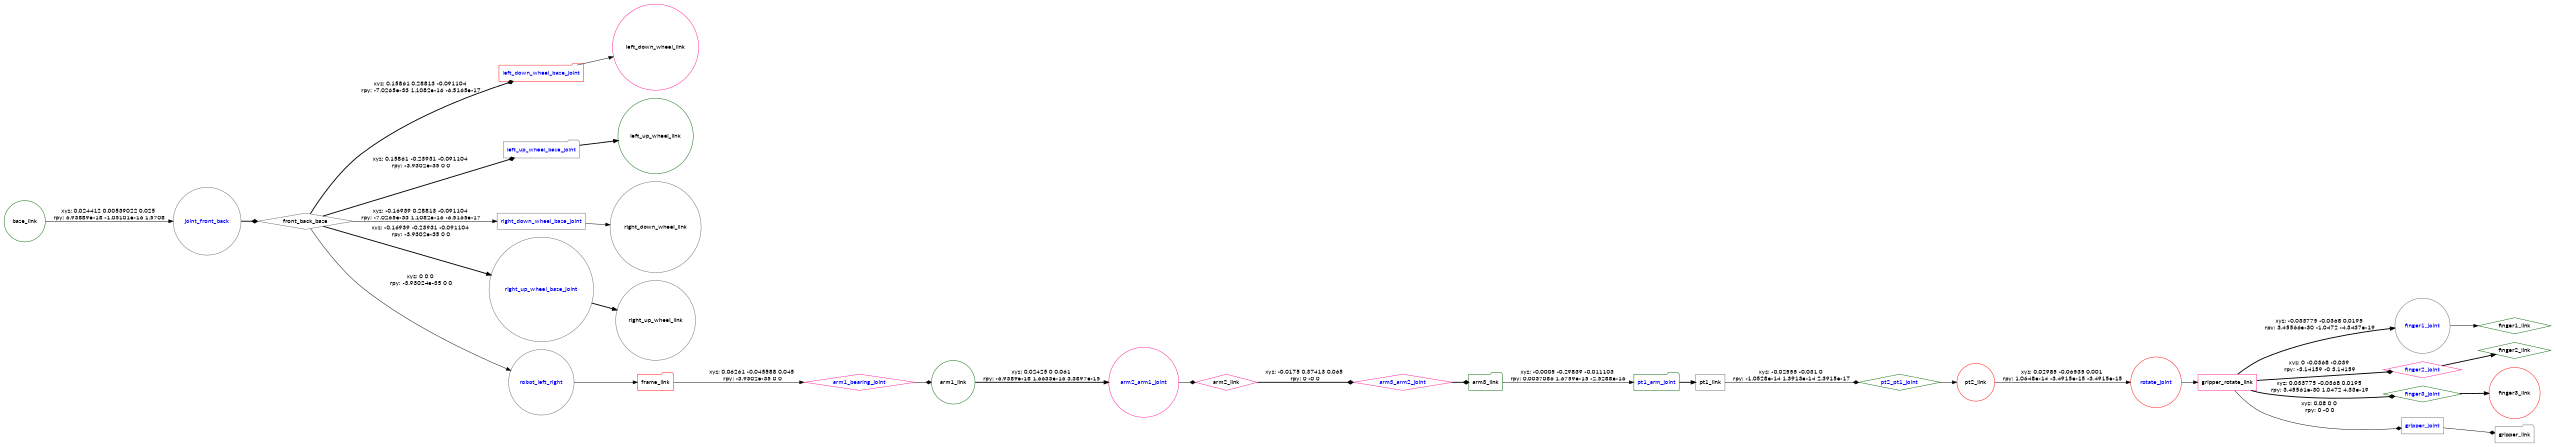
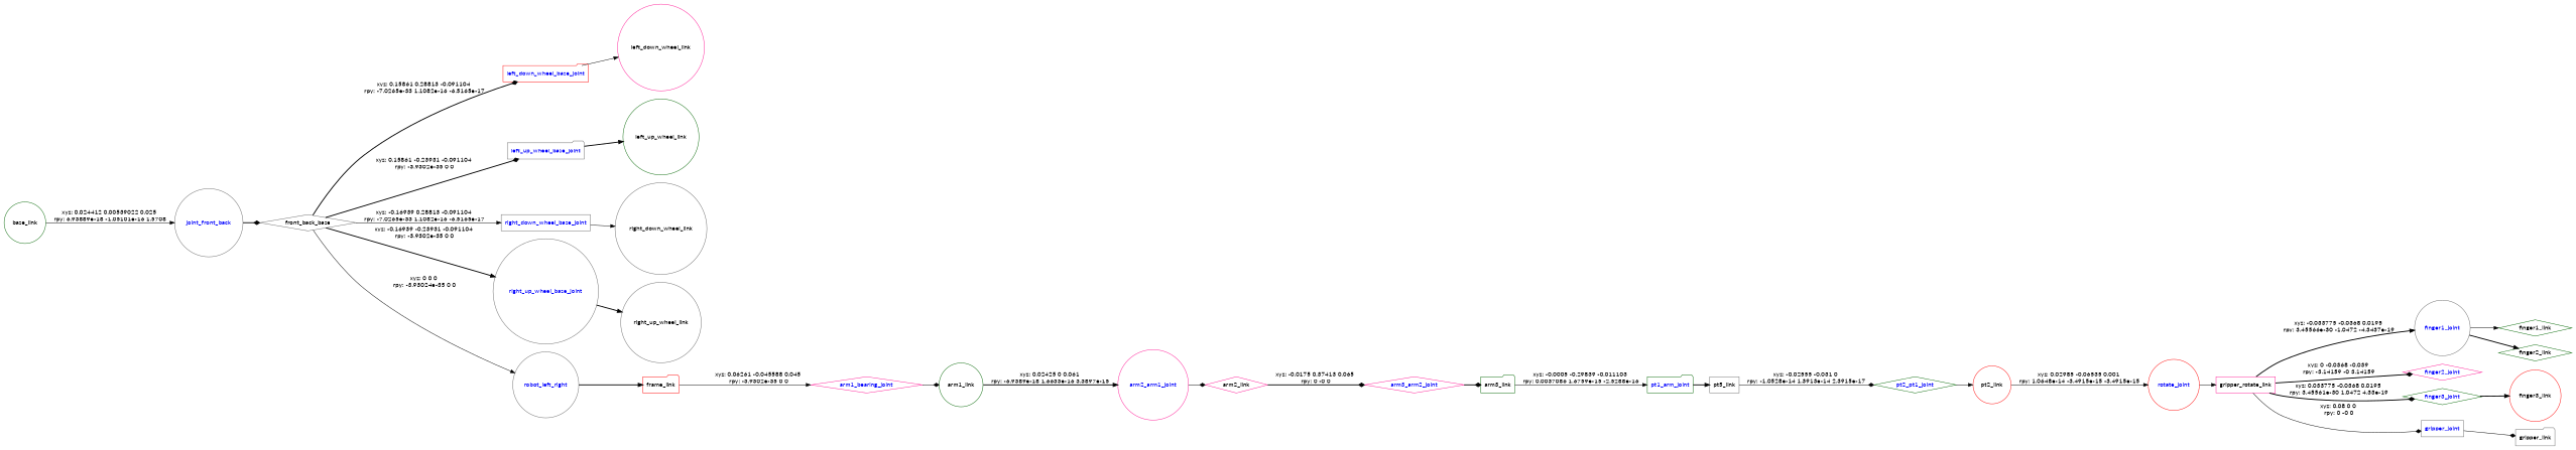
  digraph {
    fontname=Lato
    rankdir=LR
    node [color=gray40 fontname=Lato shape=circle]
    edge [arrowhead=normal fontname=Lato style=solid]
    n1 [color=darkgreen label=base_link]
    joint_front_back [fontcolor=blue]
    n3 [label=front_back_base shape=diamond]
    left_down_wheel_base_joint [color=red fontcolor=blue shape=folder]
    left_up_wheel_base_joint [fontcolor=blue shape=folder]
    right_down_wheel_base_joint [fontcolor=blue shape=box]
    right_up_wheel_base_joint [fontcolor=blue]
    robot_left_right [fontcolor=blue]
    n9 [color=deeppink label=left_down_wheel_link]
    n10 [color=darkgreen label=left_up_wheel_link]
    n11 [label=right_down_wheel_link]
    n12 [label=right_up_wheel_link]
    n13 [color=red label=frame_link shape=folder]
    arm1_bearing_joint [color=deeppink fontcolor=blue shape=diamond]
    n15 [color=darkgreen label=arm1_link]
    arm2_arm1_joint [color=deeppink fontcolor=blue]
    n17 [color=deeppink label=arm2_link shape=diamond]
    arm3_arm2_joint [color=deeppink fontcolor=blue shape=diamond]
    n19 [color=darkgreen label=arm3_link shape=folder]
    pt1_arm_joint [color=darkgreen fontcolor=blue shape=folder]
-   n21 [label=pt1_link shape=box]
+   n21 [label=pt5_link shape=box]
    pt2_pt1_joint [color=darkgreen fontcolor=blue shape=diamond]
    n23 [color=red label=pt2_link]
    rotate_joint [color=red fontcolor=blue]
    n25 [color=deeppink label=gripper_rotate_link shape=box]
    finger1_joint [fontcolor=blue]
    finger2_joint [color=deeppink fontcolor=blue shape=diamond]
    finger3_joint [color=darkgreen fontcolor=blue shape=diamond]
    gripper_joint [fontcolor=blue shape=box]
    n30 [color=darkgreen label=finger1_link shape=diamond]
    n31 [color=darkgreen label=finger2_link shape=diamond]
    n32 [color=red label=finger3_link]
    n33 [label=gripper_link shape=folder]
    n1 -> joint_front_back [label="xyz: 0.024412 0.00539022 0.025 \nrpy: 6.93889e-18 -1.05101e-16 1.5708"]
    joint_front_back -> n3 [arrowhead=diamond style=bold]
    n3 -> left_down_wheel_base_joint [arrowhead=diamond label="xyz: 0.15861 0.28813 -0.091104 \nrpy: -7.0265e-33 1.1082e-16 -6.5165e-17" style=bold]
    n3 -> left_up_wheel_base_joint [arrowhead=diamond label="xyz: 0.15861 -0.23931 -0.091104 \nrpy: -3.9302e-35 0 0" style=bold]
    n3 -> right_down_wheel_base_joint [label="xyz: -0.16939 0.28813 -0.091104 \nrpy: -7.0265e-33 1.1082e-16 -6.5165e-17"]
    n3 -> right_up_wheel_base_joint [label="xyz: -0.16939 -0.23931 -0.091104 \nrpy: -3.9302e-35 0 0" style=bold]
    n3 -> robot_left_right [label="xyz: 0 0 0 \nrpy: -3.93024e-35 0 0"]
    left_down_wheel_base_joint -> n9
    left_up_wheel_base_joint -> n10 [style=bold]
    right_down_wheel_base_joint -> n11
    right_up_wheel_base_joint -> n12 [style=bold]
-   robot_left_right -> n13
+   robot_left_right -> n13 [style=bold]
    n13 -> arm1_bearing_joint [label="xyz: 0.06261 -0.045588 0.045 \nrpy: -3.9302e-35 0 0"]
    arm1_bearing_joint -> n15 [arrowhead=diamond]
    n15 -> arm2_arm1_joint [label="xyz: 0.02425 0 0.061 \nrpy: -6.9389e-18 1.6633e-16 3.3897e-15" style=bold]
    arm2_arm1_joint -> n17 [arrowhead=diamond]
    n17 -> arm3_arm2_joint [arrowhead=diamond label="xyz: -0.0175 0.37413 0.065 \nrpy: 0 -0 0" style=bold]
    arm3_arm2_joint -> n19 [arrowhead=diamond style=bold]
    n19 -> pt1_arm_joint [label="xyz: -0.0005 -0.29839 -0.011103 \nrpy: 0.0037086 1.6759e-15 -2.5288e-16"]
    pt1_arm_joint -> n21 [style=bold]
    n21 -> pt2_pt1_joint [arrowhead=diamond label="xyz: -0.02555 -0.031 0 \nrpy: -1.0528e-14 1.3913e-14 2.3915e-17"]
    pt2_pt1_joint -> n23
    n23 -> rotate_joint [label="xyz: 0.02985 -0.06535 0.001 \nrpy: 1.0648e-14 -3.4915e-15 -3.4915e-15"]
    rotate_joint -> n25
    n25 -> finger1_joint [label="xyz: -0.033775 -0.0368 0.0195 \nrpy: 3.45566e-30 -1.0472 -4.3437e-19" style=bold]
    n25 -> finger2_joint [arrowhead=diamond label="xyz: 0 -0.0368 -0.039 \nrpy: -3.14159 -0 3.14159" style=bold]
    n25 -> finger3_joint [arrowhead=diamond label="xyz: 0.033775 -0.0368 0.0195 \nrpy: 3.45561e-30 1.0472 4.33e-19" style=bold]
    n25 -> gripper_joint [arrowhead=diamond label="xyz: 0.08 0 0 \nrpy: 0 -0 0"]
    finger1_joint -> n30
-   finger2_joint -> n31 [style=bold]
+   finger1_joint -> n31 [style=bold]
    finger3_joint -> n32 [style=bold]
    gripper_joint -> n33 [arrowhead=diamond]
  }
